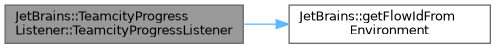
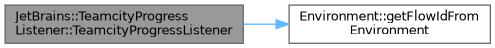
  digraph {
    rankdir=LR
    node [fontname=Helvetica fontsize=10 shape=box style=filled]
    n1 [color=gray40 fillcolor=grey60 fontcolor=black height=0.2 label="JetBrains::TeamcityProgress\lListener::TeamcityProgressListener" width=0.4]
-   n2 [color=grey40 fillcolor=white height=0.2 label="JetBrains::getFlowIdFrom\lEnvironment" width=0.4]
+   n2 [color=grey40 fillcolor=white height=0.2 label="Environment::getFlowIdFrom\lEnvironment" width=0.4]
    n1 -> n2 [color=steelblue1 fontname=Helvetica fontsize=10 labelfontname=Helvetica labelfontsize=10 style=solid]
  }
